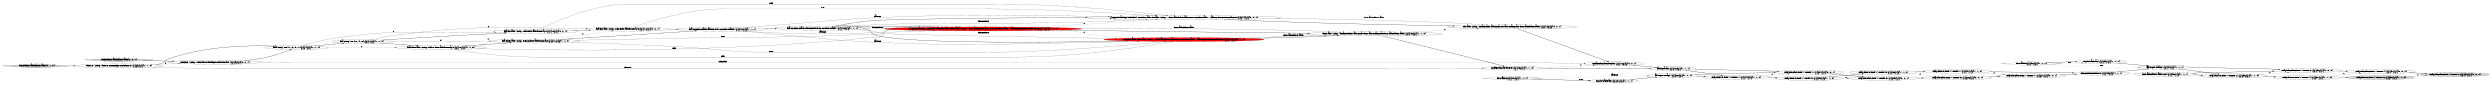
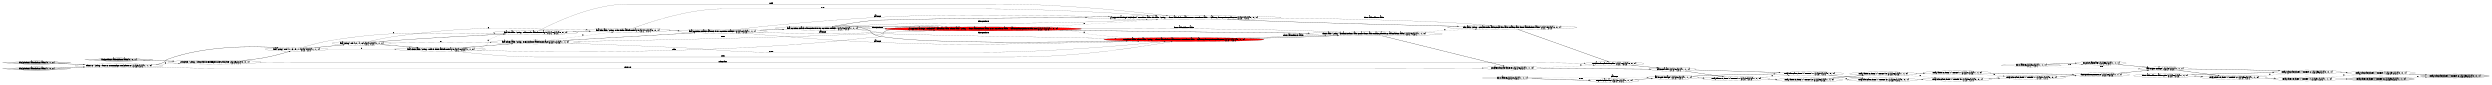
  digraph {
    rankdir=LR
    node [fillcolor=white shape=ellipse style=filled]
    edge [style=bold]
    n1 [label="Subscriber<String> subscriber = TestHelper.mockSubscriber()@@@3@@@['0', '0', '1']"]
    n2 [label="final String(( o = {\"1\",\"3\",\"5\",\"7\"}@@@4@@@['1', '1', '1']"]
    n3 [label="concatF.subscribe(subscriber)@@@16@@@['0', '0', '1']"]
    n4 [label="final Flowable<String> odds = Flowable.fromArray(o)@@@10@@@['0', '0', '1']"]
    n5 [label="final Observable<String> odds = Observable.fromArray(o)@@@10@@@['1', '1', '0']"]
    n6 [label="final String(( e = {\"2\",\"4\",\"6\"}@@@7@@@['1', '1', '1']"]
    n7 [label="callOnce.await()@@@18@@@['1', '1', '1']"]
    n8 [label="Observer<String> observer = TestHelper.mockObserver()@@@3@@@['1', '1', '0']"]
    n9 [label="concatF.subscribe(observer)@@@16@@@['1', '1', '0']"]
    n10 [label="final CountDownLatch okToContinue = new CountDownLatch(1)@@@13@@@['1', '1', '1']"]
    n11 [fillcolor=red label="TestObservable<Observable<String>> observableOfObservables = new TestObservable<>(callOnce,okToContinue,odds,even)@@@14@@@['0', '1', '0']"]
    n12 [fillcolor=red label="@SuppressWarnings(\"unchecked\") TestObservable<Observable<String>> observableOfObservables = new TestObservable<>(callOnce,okToContinue,odds,even)@@@14@@@['1', '0', '0']"]
    n13 [label="@SuppressWarnings(\"unchecked\") TestObservable<Flowable<String>> observableOfObservables = new TestObservable<>(callOnce,okToContinue,odds,even)@@@14@@@['0', '0', '1']"]
    n14 [label="Observable<String> concatF = Observable.concat(Observable.unsafeCreate(observableOfObservables))@@@15@@@['1', '1', '0']"]
    n15 [label="Flowable<String> concatF = Flowable.concat(Flowable.unsafeCreate(observableOfObservables))@@@15@@@['0', '0', '1']"]
    n16 [fillcolor=lightgray label="blockedObservableOfObservables['0', '1', '0']" shape=diamond]
    n17 [fillcolor=lightgray label="verify(observer,times(1)).onNext(\"6\")@@@38@@@['1', '1', '0']"]
    n18 [fillcolor=lightgray label="verify(subscriber,times(1)).onNext(\"6\")@@@38@@@['0', '0', '1']"]
    n19 [label="verify(observer,times(1)).onNext(\"4\")@@@37@@@['1', '1', '0']"]
    n20 [label="verify(subscriber,times(1)).onNext(\"4\")@@@37@@@['0', '0', '1']"]
    n21 [label="okToContinue.countDown()@@@29@@@['1', '1', '1']"]
    n22 [label="fail(ex.getMessage())@@@34@@@['1', '1', '1']"]
    n23 [label="observableOfObservables.t.join()@@@30@@@['1', '1', '1']"]
    n24 [label="verify(subscriber,times(1)).onNext(\"2\")@@@36@@@['0', '0', '1']"]
    n25 [label="verify(observer,times(1)).onNext(\"2\")@@@36@@@['1', '1', '0']"]
    n26 [label="verify(observer,times(1)).onNext(\"3\")@@@25@@@['1', '1', '0']"]
    n27 [label="verify(observer,times(1)).onNext(\"5\")@@@26@@@['1', '1', '0']"]
    n28 [label="verify(subscriber,times(1)).onNext(\"3\")@@@25@@@['0', '0', '1']"]
    n29 [label="verify(observer,times(1)).onNext(\"7\")@@@27@@@['1', '1', '0']"]
    n30 [label="verify(subscriber,times(1)).onNext(\"5\")@@@26@@@['0', '0', '1']"]
    n31 [label="fail(ex.getMessage())@@@22@@@['1', '1', '1']"]
    n32 [label="verify(observer,times(1)).onNext(\"1\")@@@24@@@['1', '1', '0']"]
    n33 [label="verify(subscriber,times(1)).onNext(\"1\")@@@24@@@['0', '0', '1']"]
    n34 [fillcolor=lightgray label="blockedObservableOfObservables['0', '0', '1']" shape=diamond]
    n35 [label="ex.printStackTrace()@@@33@@@['1', '1', '1']"]
    n36 [label="verify(subscriber,times(1)).onNext(\"7\")@@@27@@@['0', '0', '1']"]
    n37 [label="final Observable<String> even = Observable.fromArray(e)@@@11@@@['1', '1', '0']"]
    n38 [label="final Flowable<String> even = Flowable.fromArray(e)@@@11@@@['0', '0', '1']"]
    n39 [label="final CountDownLatch callOnce = new CountDownLatch(1)@@@12@@@['1', '1', '1']"]
+   n40 [fillcolor=lightgray label="blockedObservableOfObservables['1', '0', '0']" shape=diamond]
    n41 [label="ex.printStackTrace()@@@21@@@['1', '1', '1']"]
    n42 [label="Throwable ex@@@32@@@['1', '1', '1']" shape=diamond]
    n43 [label="Throwable ex@@@20@@@['1', '1', '1']" shape=diamond]
    n1 -> n2
    n1 -> n3 [label=subscriber style=solid]
    n2 -> n4 [label=o style=solid]
    n2 -> n5 [label=o style=solid]
    n2 -> n6
    n3 -> n7
    n4 -> n13 [label=odds style=solid]
    n4 -> n38
    n5 -> n4 [label=0 style=dashed]
    n5 -> n11 [label=odds style=solid]
    n5 -> n12 [label=odds style=solid]
    n5 -> n37
    n6 -> n4
    n6 -> n5
    n6 -> n37 [label=e style=solid]
    n6 -> n38 [label=e style=solid]
    n7 -> n32
    n7 -> n33
    n8 -> n1 [label=0 style=dashed]
    n8 -> n2
    n8 -> n9 [label=observer style=solid]
    n9 -> n3 [label=0 style=dashed]
    n9 -> n7
    n10 -> n11
    n10 -> n11 [label=okToContinue style=solid]
    n10 -> n12 [label=okToContinue style=solid]
    n10 -> n12
    n10 -> n13
    n10 -> n13 [label=okToContinue style=solid]
    n11 -> n14 [label=observableOfObservables style=solid]
    n11 -> n14
    n12 -> n11 [label=0 style=dashed]
    n12 -> n13 [label=0 style=dashed]
    n12 -> n14 [label=observableOfObservables style=solid]
    n12 -> n14
    n13 -> n15 [label=observableOfObservables style=solid]
    n13 -> n15
    n14 -> n9
    n14 -> n15 [label=0 style=dashed]
    n15 -> n3
    n16 -> n8
    n17 -> n18 [label=0 style=dashed]
    n19 -> n17
    n19 -> n20 [label=0 style=dashed]
    n20 -> n18
    n21 -> n22
    n22 -> n24
    n22 -> n25
    n23 -> n24
    n23 -> n25
    n24 -> n20
    n25 -> n19
    n25 -> n24 [label=0 style=dashed]
    n26 -> n27
    n26 -> n28 [label=0 style=dashed]
    n27 -> n29
    n27 -> n30 [label=0 style=dashed]
    n28 -> n30
    n29 -> n21
    n29 -> n36 [label=0 style=dashed]
    n30 -> n36
    n31 -> n32
    n31 -> n33
    n32 -> n26
    n32 -> n33 [label=0 style=dashed]
    n33 -> n28
    n34 -> n1
    n35 -> n22
    n36 -> n21
    n37 -> n11 [label=even style=solid]
    n37 -> n12 [label=even style=solid]
    n37 -> n38 [label=0 style=dashed]
    n37 -> n39
    n38 -> n13 [label=even style=solid]
    n38 -> n39
    n39 -> n10
    n39 -> n11 [label=callOnce style=solid]
    n39 -> n12 [label=callOnce style=solid]
    n39 -> n13 [label=callOnce style=solid]
+   n40 -> n8
    n41 -> n31
    n42 -> n22 [label=true style=dotted]
    n42 -> n35 [label=true style=dotted]
    n42 -> n35
    n43 -> n31 [label=callOnce style=dotted]
    n43 -> n41 [label=true style=dotted]
    n43 -> n41
  }
